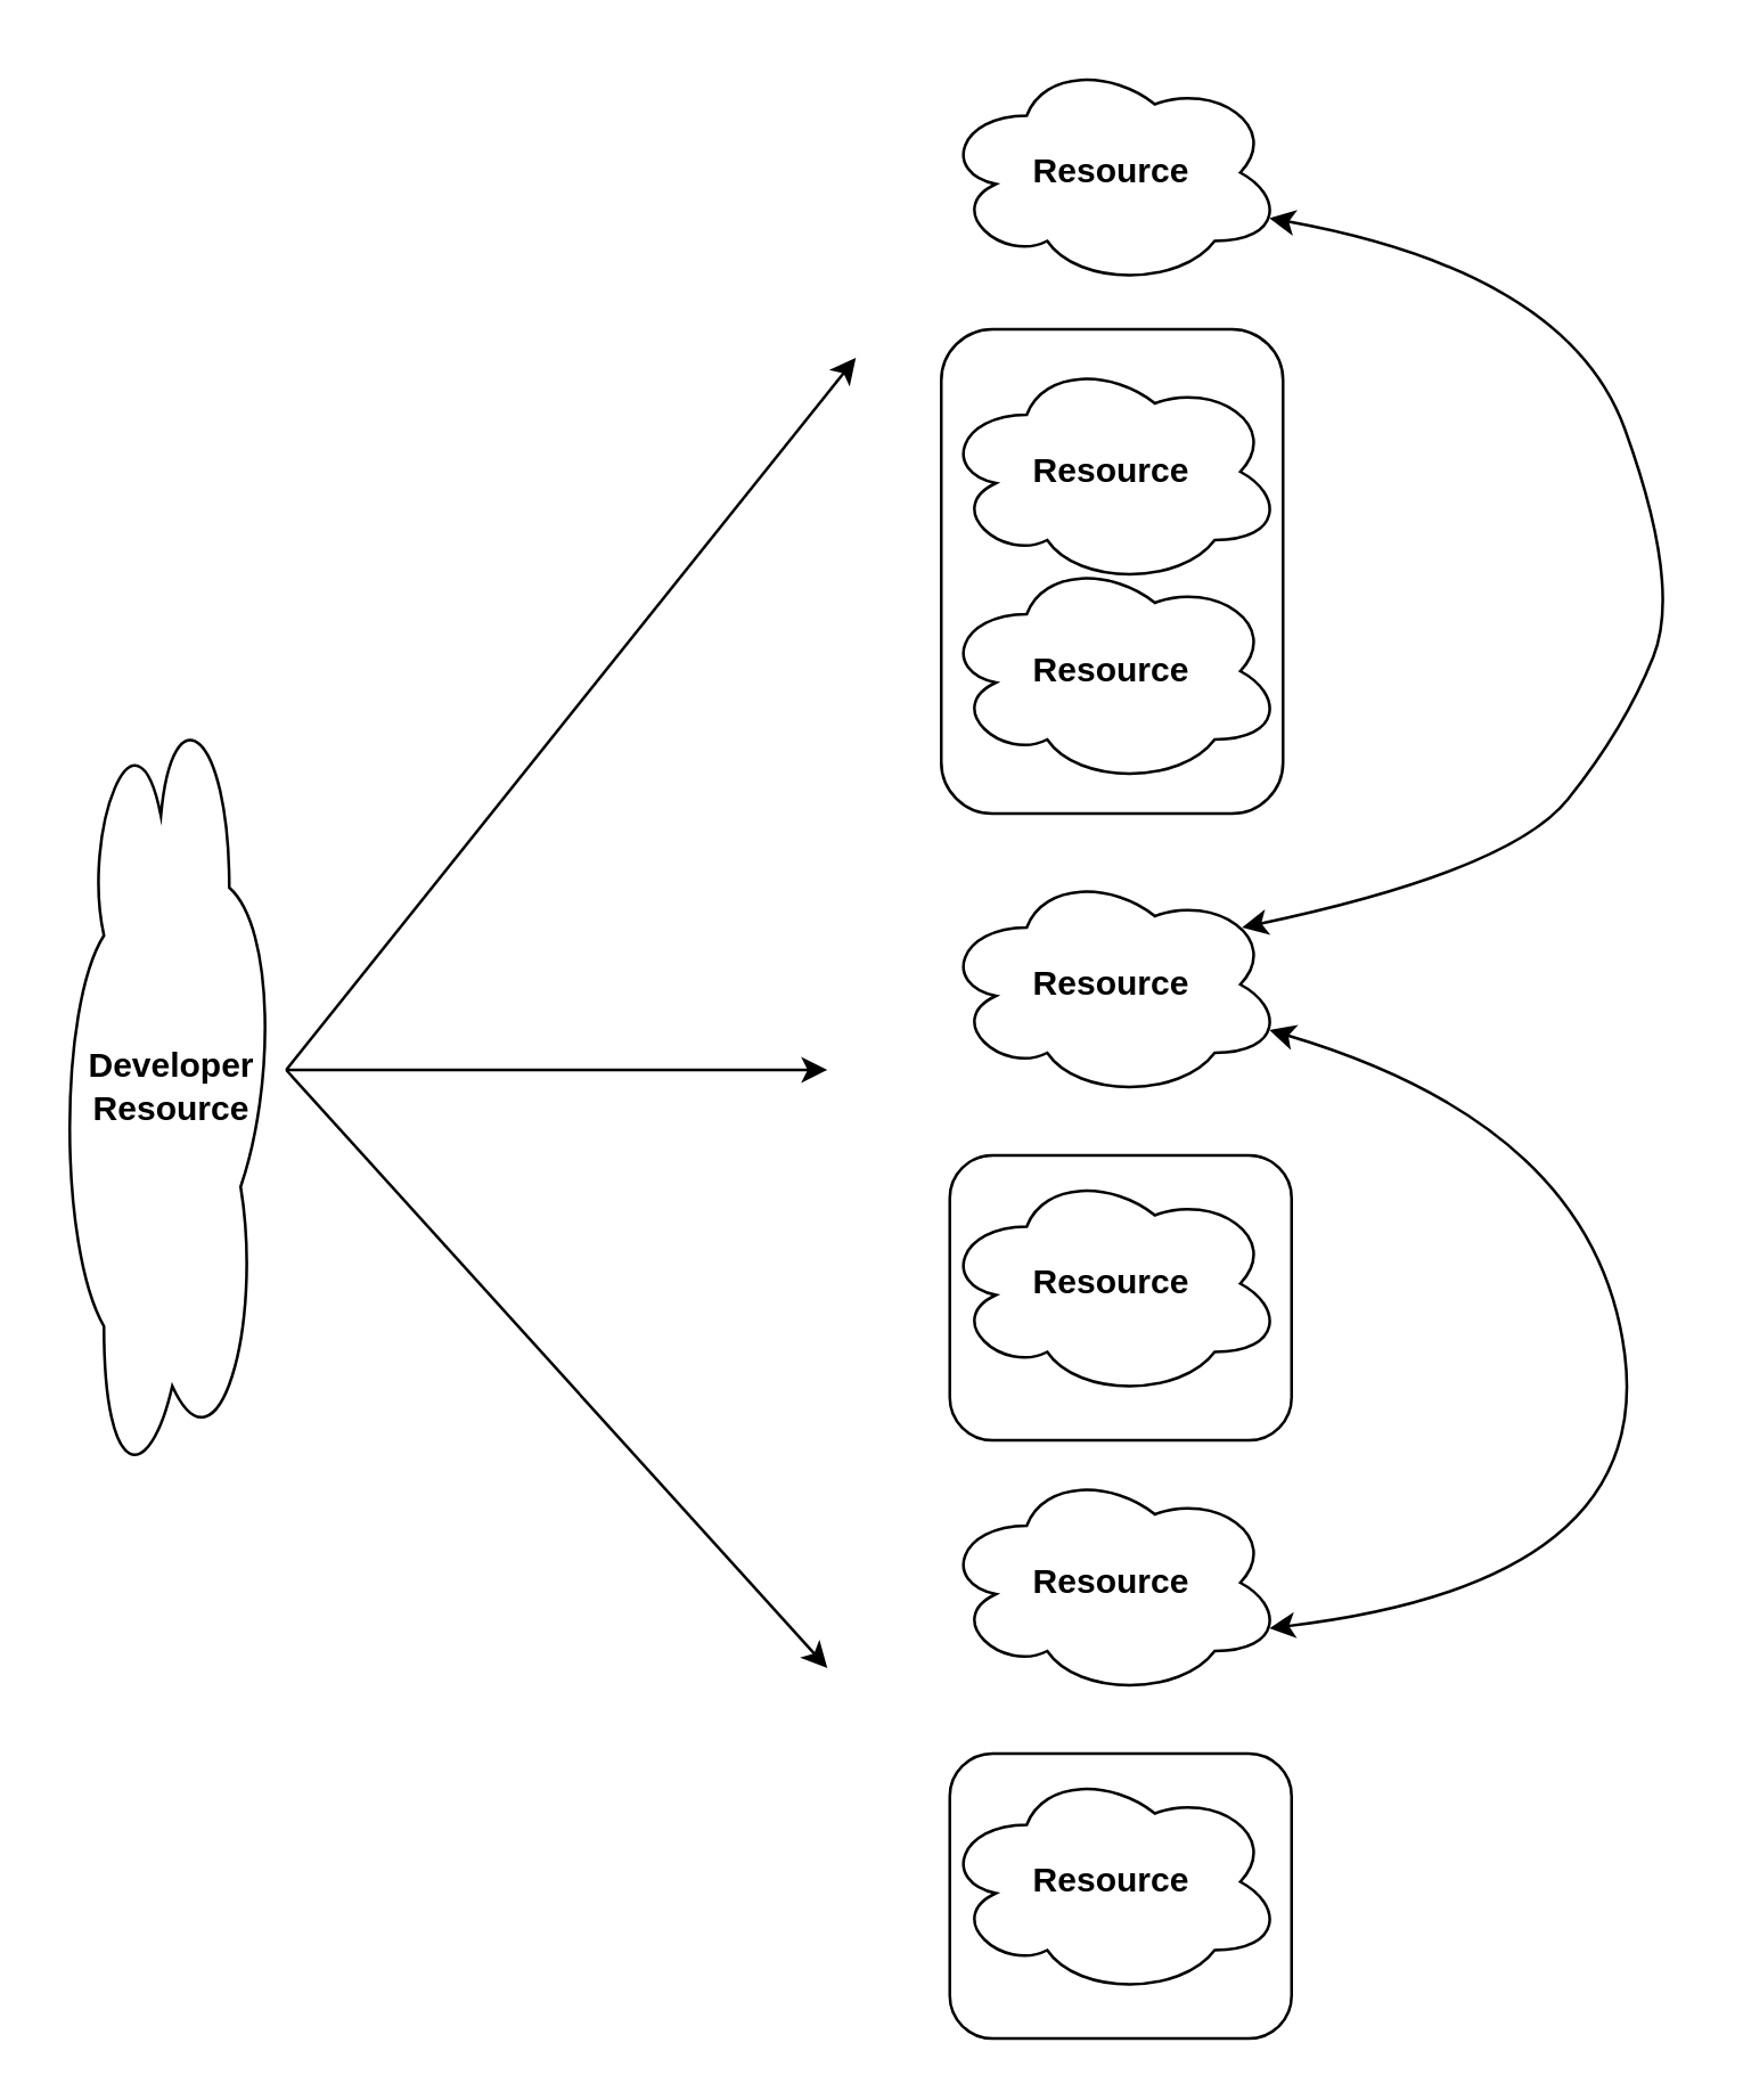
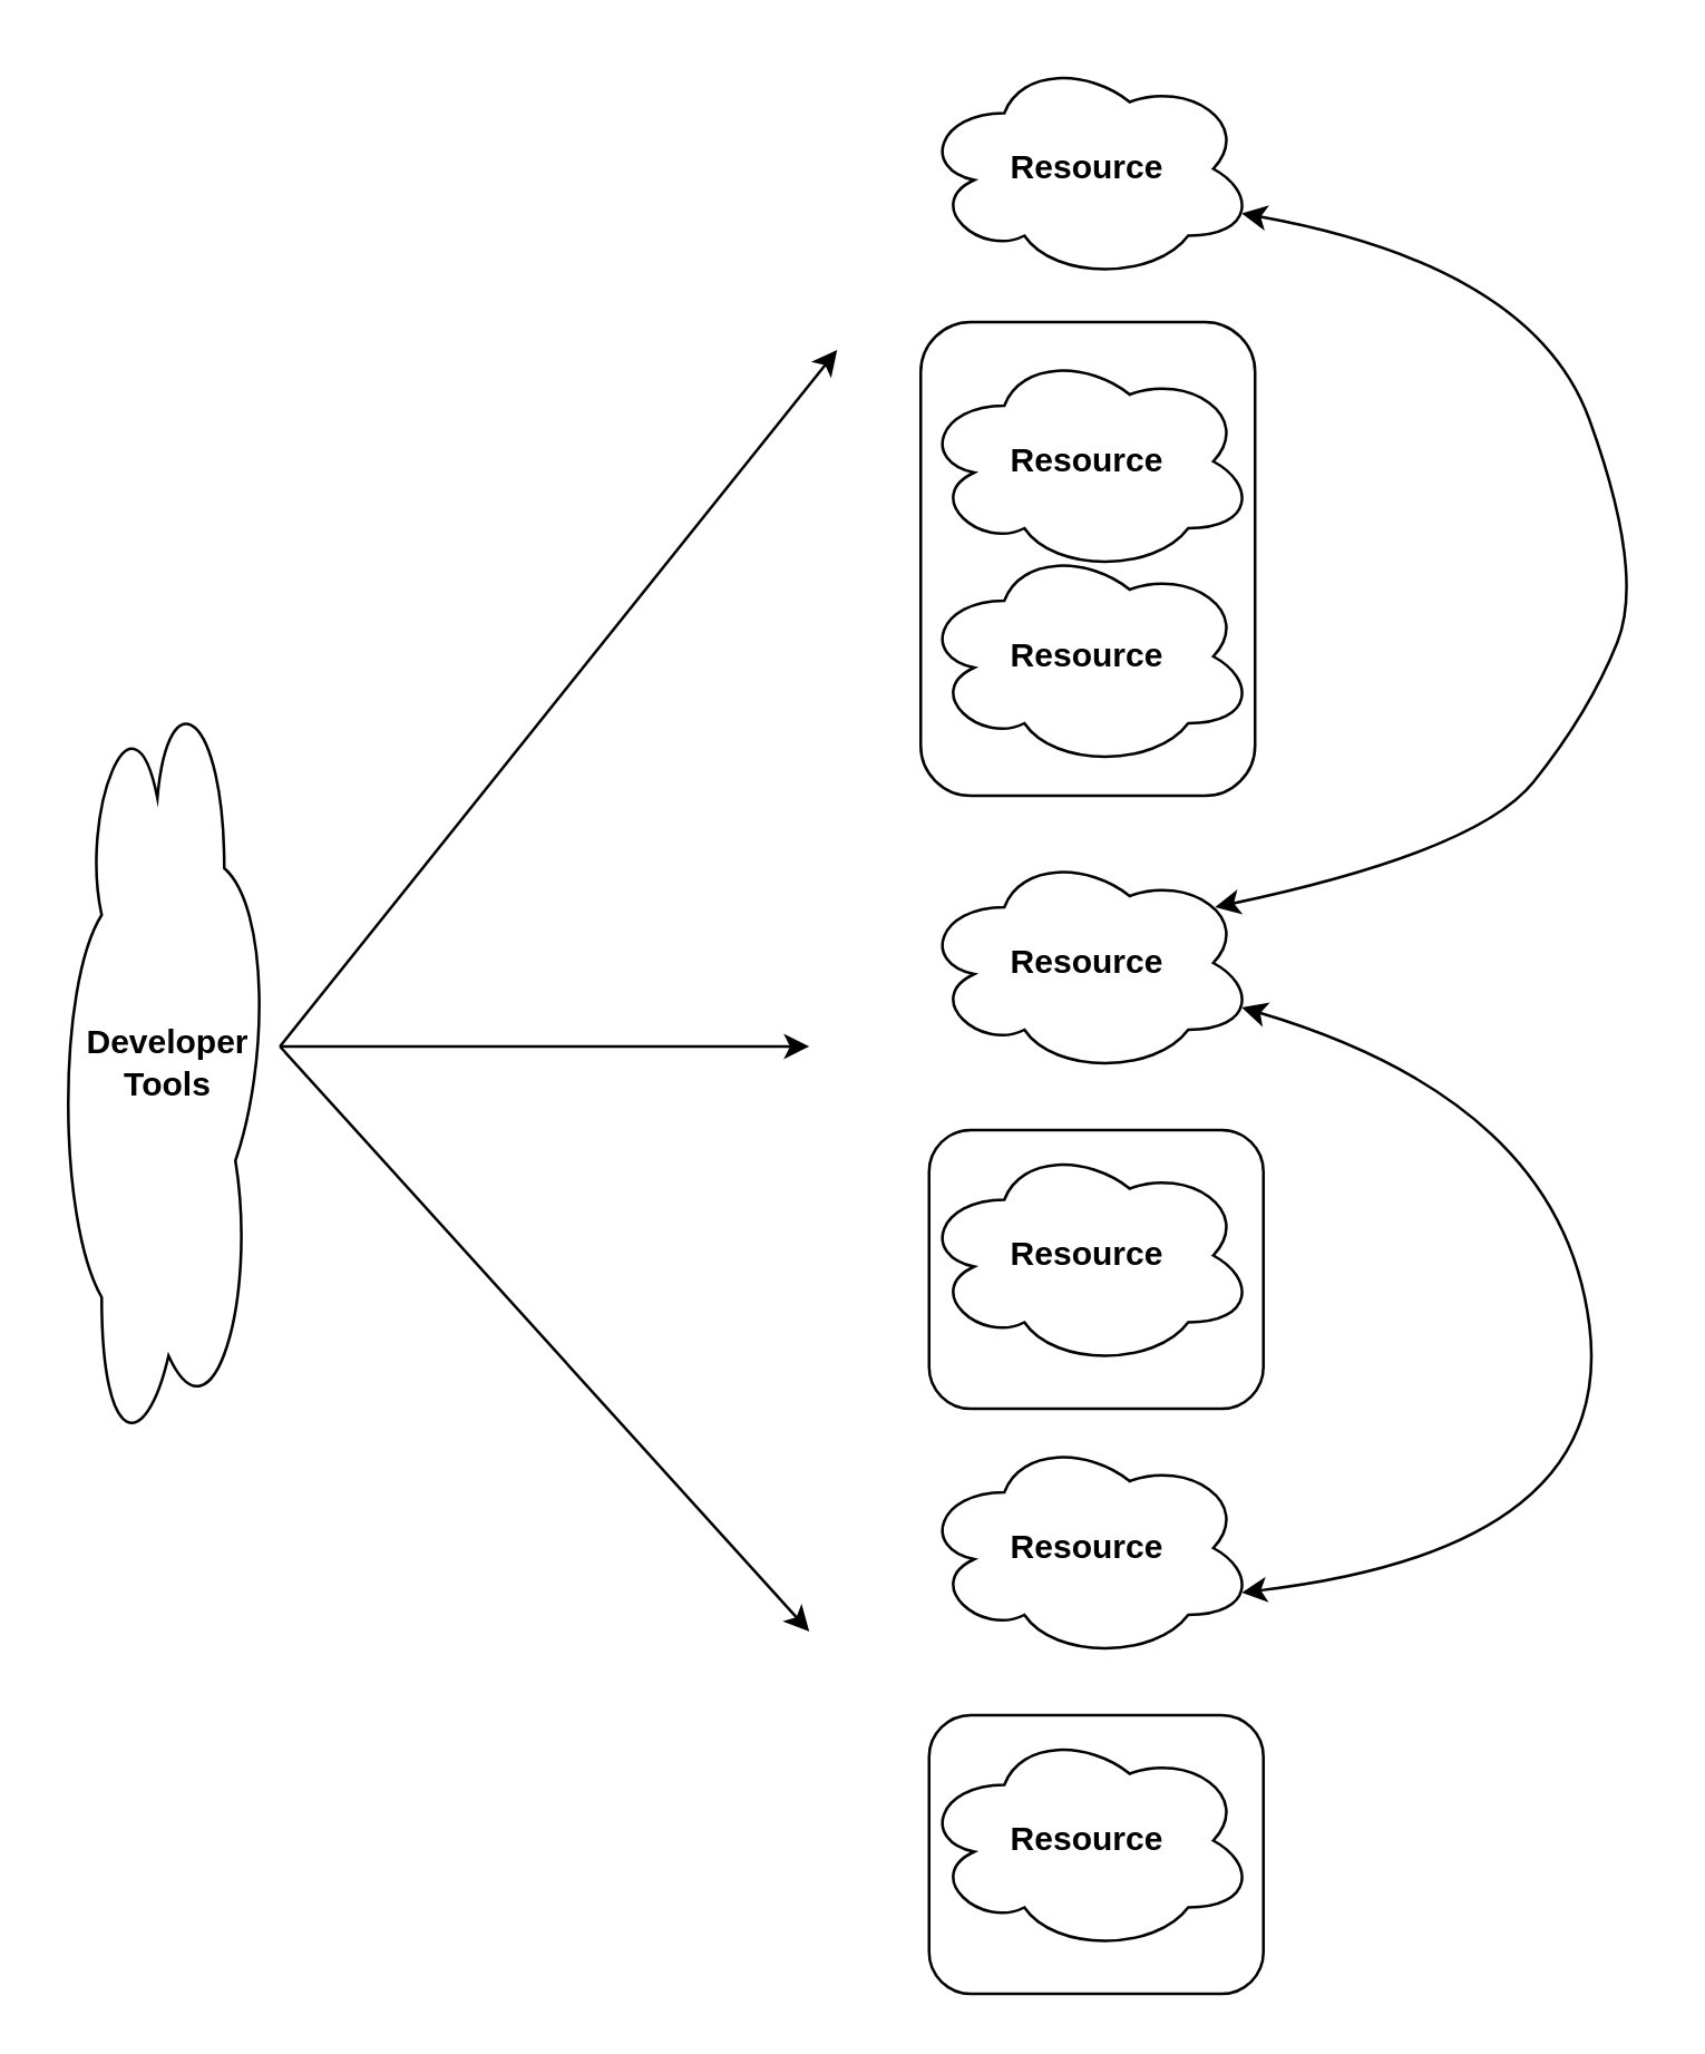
  <mxCell id="0" />
  <mxCell id="1" parent="0" />
- <mxCell id="2" value="&lt;b&gt;Developer Resource&lt;/b&gt;" style="ellipse;shape=cloud;whiteSpace=wrap;html=1;direction=south;" parent="1" vertex="1"><mxGeometry x="20" y="241" width="80" height="280" as="geometry" /></mxCell>
+ <mxCell id="2" value="&lt;b&gt;Developer Tools&lt;/b&gt;" style="ellipse;shape=cloud;whiteSpace=wrap;html=1;direction=south;" parent="1" vertex="1"><mxGeometry x="20" y="241" width="80" height="280" as="geometry" /></mxCell>
  <mxCell id="3" value="&lt;b&gt;Resource&lt;br&gt;&lt;/b&gt;" style="ellipse;shape=cloud;whiteSpace=wrap;html=1;" parent="1" vertex="1"><mxGeometry x="330" y="125" width="120" height="80" as="geometry" /></mxCell>
  <mxCell id="4" value="&lt;b&gt;Resource&lt;br&gt;&lt;/b&gt;" style="ellipse;shape=cloud;whiteSpace=wrap;html=1;" parent="1" vertex="1"><mxGeometry x="330" y="195" width="120" height="80" as="geometry" /></mxCell>
  <mxCell id="5" value="" style="shape=image;html=1;verticalAlign=top;verticalLabelPosition=bottom;labelBackgroundColor=#ffffff;imageAspect=0;aspect=fixed;image=https://cdn1.iconfinder.com/data/icons/material-core/20/account-circle-128.png;fillColor=none;" parent="1" vertex="1"><mxGeometry x="300" y="67" width="58" height="58" as="geometry" /></mxCell>
  <mxCell id="6" value="&lt;b&gt;Resource&lt;/b&gt;" style="ellipse;shape=cloud;whiteSpace=wrap;html=1;fillColor=none;" parent="1" vertex="1"><mxGeometry x="330" y="20" width="120" height="80" as="geometry" /></mxCell>
  <mxCell id="7" value="&lt;b&gt;Resource&lt;br&gt;&lt;/b&gt;" style="ellipse;shape=cloud;whiteSpace=wrap;html=1;" vertex="1" parent="1"><mxGeometry x="330" y="410" width="120" height="80" as="geometry" /></mxCell>
  <mxCell id="8" value="" style="shape=image;html=1;verticalAlign=top;verticalLabelPosition=bottom;labelBackgroundColor=#ffffff;imageAspect=0;aspect=fixed;image=https://cdn1.iconfinder.com/data/icons/material-core/20/account-circle-128.png;fillColor=none;" vertex="1" parent="1"><mxGeometry x="300" y="352" width="58" height="58" as="geometry" /></mxCell>
  <mxCell id="9" value="&lt;b&gt;Resource&lt;/b&gt;" style="ellipse;shape=cloud;whiteSpace=wrap;html=1;fillColor=none;" vertex="1" parent="1"><mxGeometry x="330" y="305" width="120" height="80" as="geometry" /></mxCell>
  <mxCell id="10" value="&lt;b&gt;Resource&lt;br&gt;&lt;/b&gt;" style="ellipse;shape=cloud;whiteSpace=wrap;html=1;" vertex="1" parent="1"><mxGeometry x="330" y="620" width="120" height="80" as="geometry" /></mxCell>
  <mxCell id="11" value="" style="shape=image;html=1;verticalAlign=top;verticalLabelPosition=bottom;labelBackgroundColor=#ffffff;imageAspect=0;aspect=fixed;image=https://cdn1.iconfinder.com/data/icons/material-core/20/account-circle-128.png;fillColor=none;" vertex="1" parent="1"><mxGeometry x="300" y="562" width="58" height="58" as="geometry" /></mxCell>
  <mxCell id="12" value="&lt;b&gt;Resource&lt;/b&gt;" style="ellipse;shape=cloud;whiteSpace=wrap;html=1;fillColor=none;" vertex="1" parent="1"><mxGeometry x="330" y="515" width="120" height="80" as="geometry" /></mxCell>
  <mxCell id="13" value="" style="rounded=1;whiteSpace=wrap;html=1;fillColor=none;" vertex="1" parent="1"><mxGeometry x="330" y="115" width="120" height="170" as="geometry" /></mxCell>
  <mxCell id="14" value="" style="rounded=1;whiteSpace=wrap;html=1;fillColor=none;" vertex="1" parent="1"><mxGeometry x="333" y="405" width="120" height="100" as="geometry" /></mxCell>
  <mxCell id="15" value="" style="rounded=1;whiteSpace=wrap;html=1;fillColor=none;" vertex="1" parent="1"><mxGeometry x="333" y="615" width="120" height="100" as="geometry" /></mxCell>
  <mxCell id="16" value="" style="endArrow=classic;html=1;entryX=0;entryY=1;entryDx=0;entryDy=0;" edge="1" parent="1" target="5"><mxGeometry width="50" height="50" relative="1" as="geometry"><mxPoint x="100" y="375" as="sourcePoint" /><mxPoint x="170" y="265" as="targetPoint" /></mxGeometry></mxCell>
  <mxCell id="17" value="" style="endArrow=classic;html=1;" edge="1" parent="1"><mxGeometry width="50" height="50" relative="1" as="geometry"><mxPoint x="100" y="375" as="sourcePoint" /><mxPoint x="290" y="375" as="targetPoint" /></mxGeometry></mxCell>
  <mxCell id="18" value="" style="endArrow=classic;html=1;" edge="1" parent="1"><mxGeometry width="50" height="50" relative="1" as="geometry"><mxPoint x="100" y="375" as="sourcePoint" /><mxPoint x="290" y="585" as="targetPoint" /></mxGeometry></mxCell>
  <mxCell id="19" value="" style="curved=1;endArrow=classic;html=1;startArrow=classic;startFill=1;entryX=0.96;entryY=0.7;entryDx=0;entryDy=0;entryPerimeter=0;exitX=0.88;exitY=0.25;exitDx=0;exitDy=0;exitPerimeter=0;" edge="1" parent="1" source="9" target="6"><mxGeometry width="50" height="50" relative="1" as="geometry"><mxPoint x="550" y="285" as="sourcePoint" /><mxPoint x="550" y="195" as="targetPoint" /><Array as="points"><mxPoint x="530" y="305" /><mxPoint x="570" y="255" /><mxPoint x="590" y="205" /><mxPoint x="550" y="95" /></Array></mxGeometry></mxCell>
  <mxCell id="20" value="" style="curved=1;endArrow=classic;html=1;entryX=0.96;entryY=0.7;entryDx=0;entryDy=0;entryPerimeter=0;exitX=0.96;exitY=0.7;exitDx=0;exitDy=0;exitPerimeter=0;startArrow=classic;startFill=1;" edge="1" parent="1" source="12" target="9"><mxGeometry width="50" height="50" relative="1" as="geometry"><mxPoint x="20" y="785" as="sourcePoint" /><mxPoint x="70" y="735" as="targetPoint" /><Array as="points"><mxPoint x="580" y="555" /><mxPoint x="560" y="395" /></Array></mxGeometry></mxCell>
